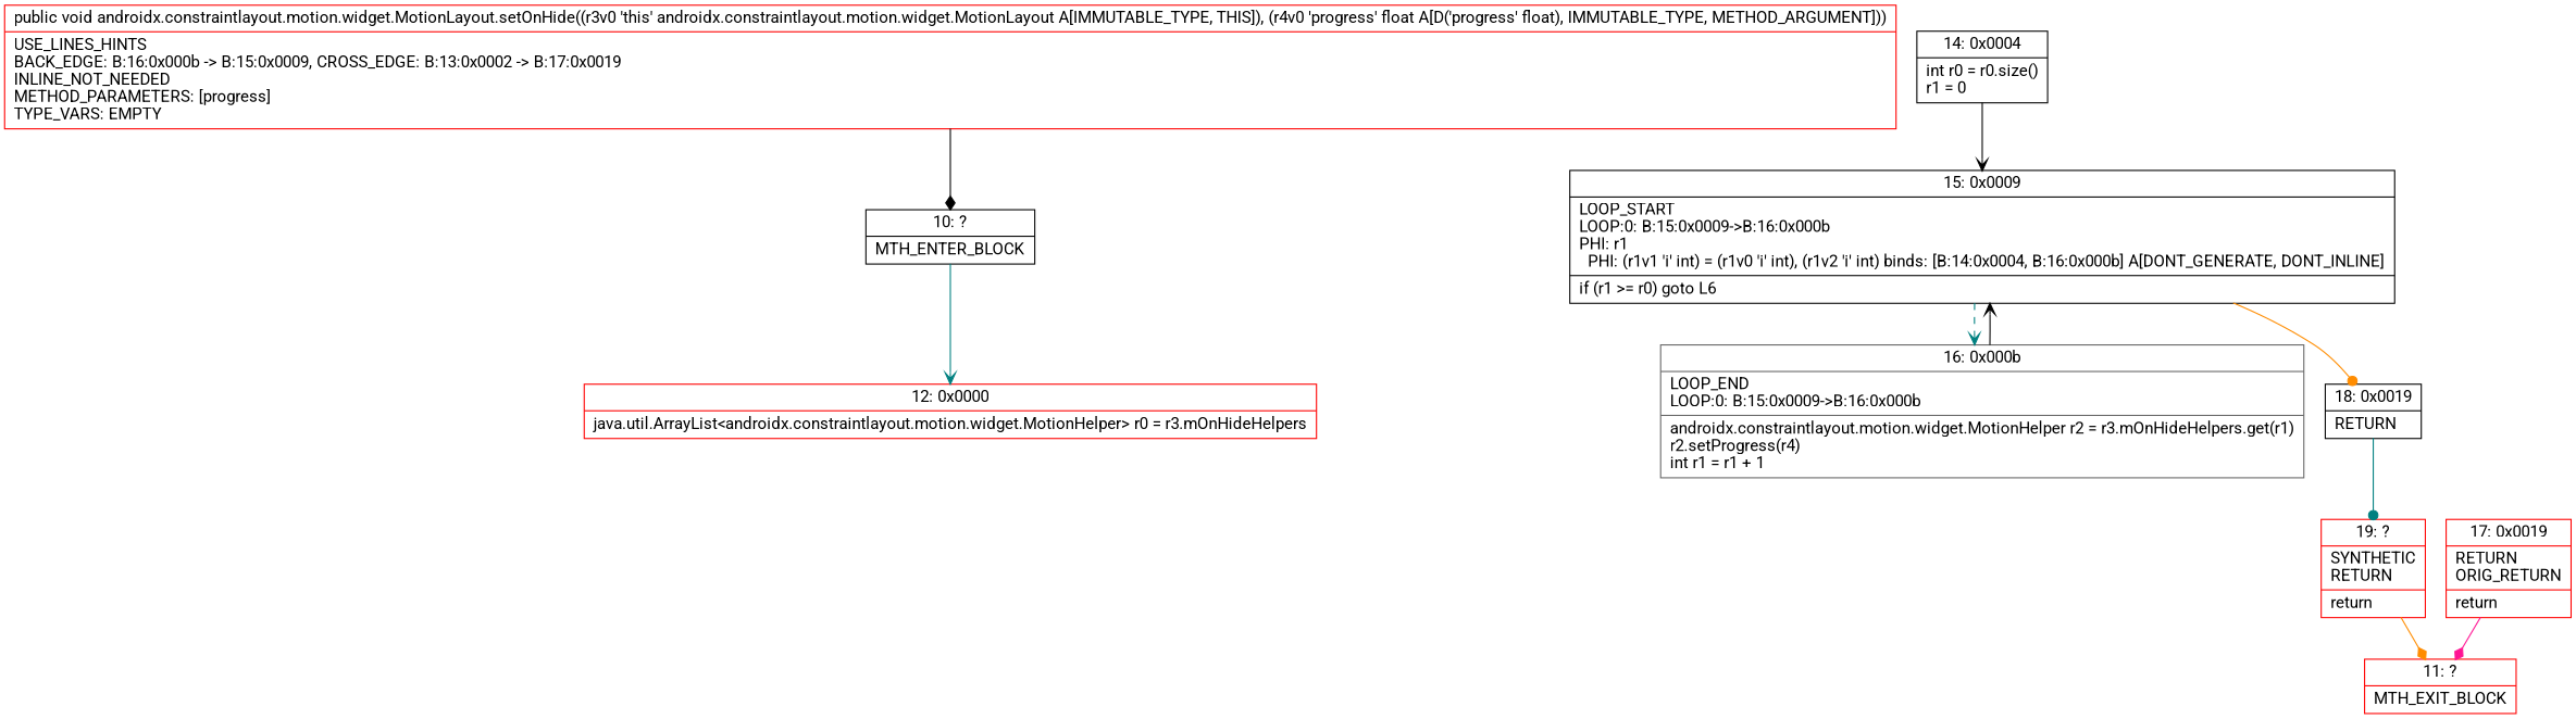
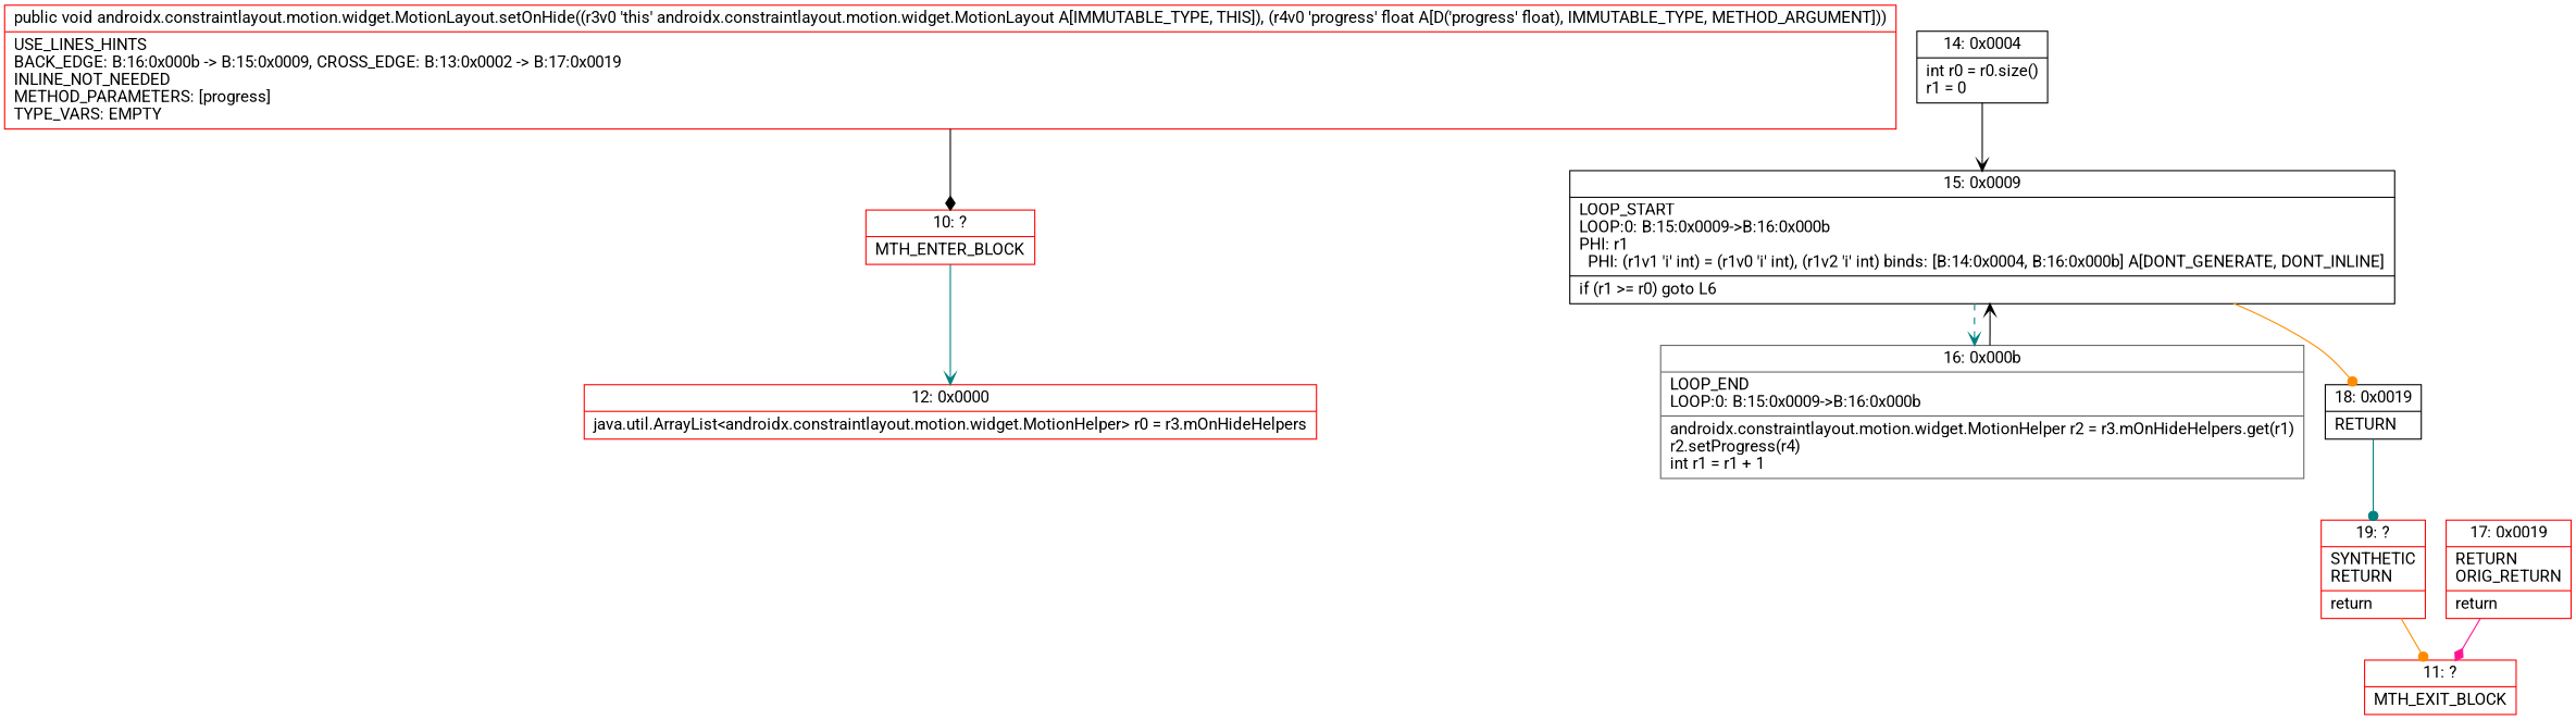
  digraph {
    fontname=Roboto
    node [color=red fontname=Roboto shape=record]
    edge [arrowhead=vee color=teal fontname=Roboto]
-   n1 [color=black label="{10\:\ ?|MTH_ENTER_BLOCK\l}"]
+   n1 [label="{10\:\ ?|MTH_ENTER_BLOCK\l}"]
    n2 [label="{12\:\ 0x0000|java.util.ArrayList\<androidx.constraintlayout.motion.widget.MotionHelper\> r0 = r3.mOnHideHelpers\l}"]
    n3 [color=black label="{14\:\ 0x0004|int r0 = r0.size()\lr1 = 0\l}"]
    n4 [color=black label="{15\:\ 0x0009|LOOP_START\lLOOP:0: B:15:0x0009\-\>B:16:0x000b\lPHI: r1 \l  PHI: (r1v1 'i' int) = (r1v0 'i' int), (r1v2 'i' int) binds: [B:14:0x0004, B:16:0x000b] A[DONT_GENERATE, DONT_INLINE]\l|if (r1 \>= r0) goto L6\l}"]
    n5 [label="{17\:\ 0x0019|RETURN\lORIG_RETURN\l|return\l}"]
    n6 [label="{11\:\ ?|MTH_EXIT_BLOCK\l}"]
    n7 [color=gray40 label="{16\:\ 0x000b|LOOP_END\lLOOP:0: B:15:0x0009\-\>B:16:0x000b\l|androidx.constraintlayout.motion.widget.MotionHelper r2 = r3.mOnHideHelpers.get(r1)\lr2.setProgress(r4)\lint r1 = r1 + 1\l}"]
    n8 [color=black label="{18\:\ 0x0019|RETURN\l}"]
    n9 [label="{19\:\ ?|SYNTHETIC\lRETURN\l|return\l}"]
    n10 [label="{public void androidx.constraintlayout.motion.widget.MotionLayout.setOnHide((r3v0 'this' androidx.constraintlayout.motion.widget.MotionLayout A[IMMUTABLE_TYPE, THIS]), (r4v0 'progress' float A[D('progress' float), IMMUTABLE_TYPE, METHOD_ARGUMENT]))  | USE_LINES_HINTS\lBACK_EDGE: B:16:0x000b \-\> B:15:0x0009, CROSS_EDGE: B:13:0x0002 \-\> B:17:0x0019\lINLINE_NOT_NEEDED\lMETHOD_PARAMETERS: [progress]\lTYPE_VARS: EMPTY\l}"]
    n1 -> n2
    n3 -> n4 [color=black]
    n4 -> n7 [style=dashed]
    n4 -> n8 [arrowhead=dot color=darkorange]
    n5 -> n6 [arrowhead=diamond color=deeppink]
    n7 -> n4 [color=black]
    n8 -> n9 [arrowhead=dot]
-   n9 -> n6 [arrowhead=diamond color=darkorange]
+   n9 -> n6 [arrowhead=dot color=darkorange]
    n10 -> n1 [arrowhead=diamond color=black]
  }
